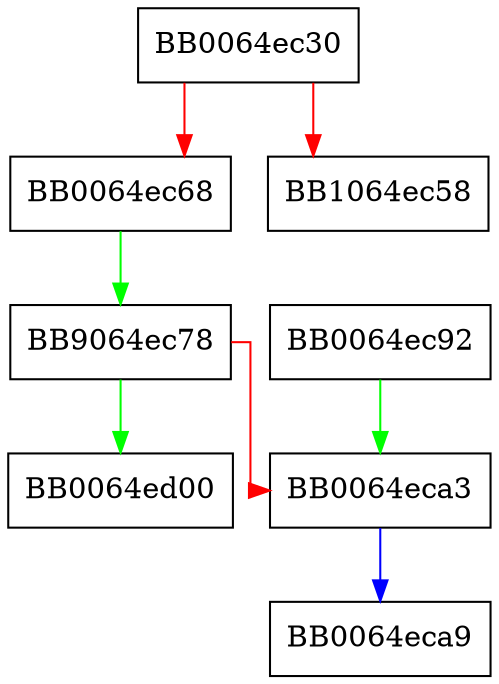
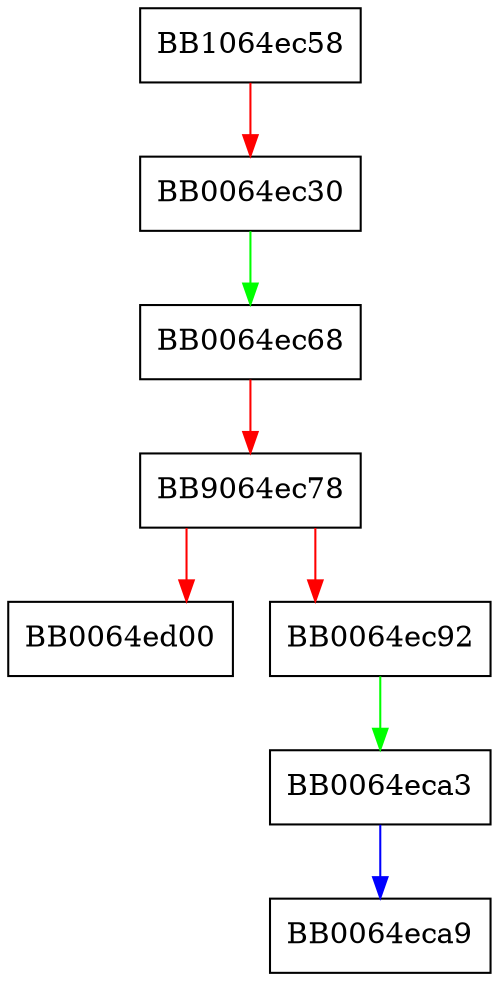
  digraph {
    splines=ortho
    node [shape=box]
    edge [color=green]
    BB0064ec30
    BB0064ec68
    n3 [label=BB1064ec58]
    n4 [label=BB9064ec78]
    BB0064ed00
    BB0064ec92
    BB0064eca3
    BB0064eca9
-   BB0064ec30 -> BB0064ec68 [color=red]
-   BB0064ec30 -> n3 [color=red]
-   BB0064ec68 -> n4
-   n4 -> BB0064ed00
-   n4 -> BB0064eca3 [color=red]
+   BB0064ec30 -> BB0064ec68
+   n3 -> BB0064ec30 [color=red]
+   BB0064ec68 -> n4 [color=red]
+   n4 -> BB0064ed00 [color=red]
+   n4 -> BB0064ec92 [color=red]
    BB0064ec92 -> BB0064eca3
    BB0064eca3 -> BB0064eca9 [color=blue]
  }
